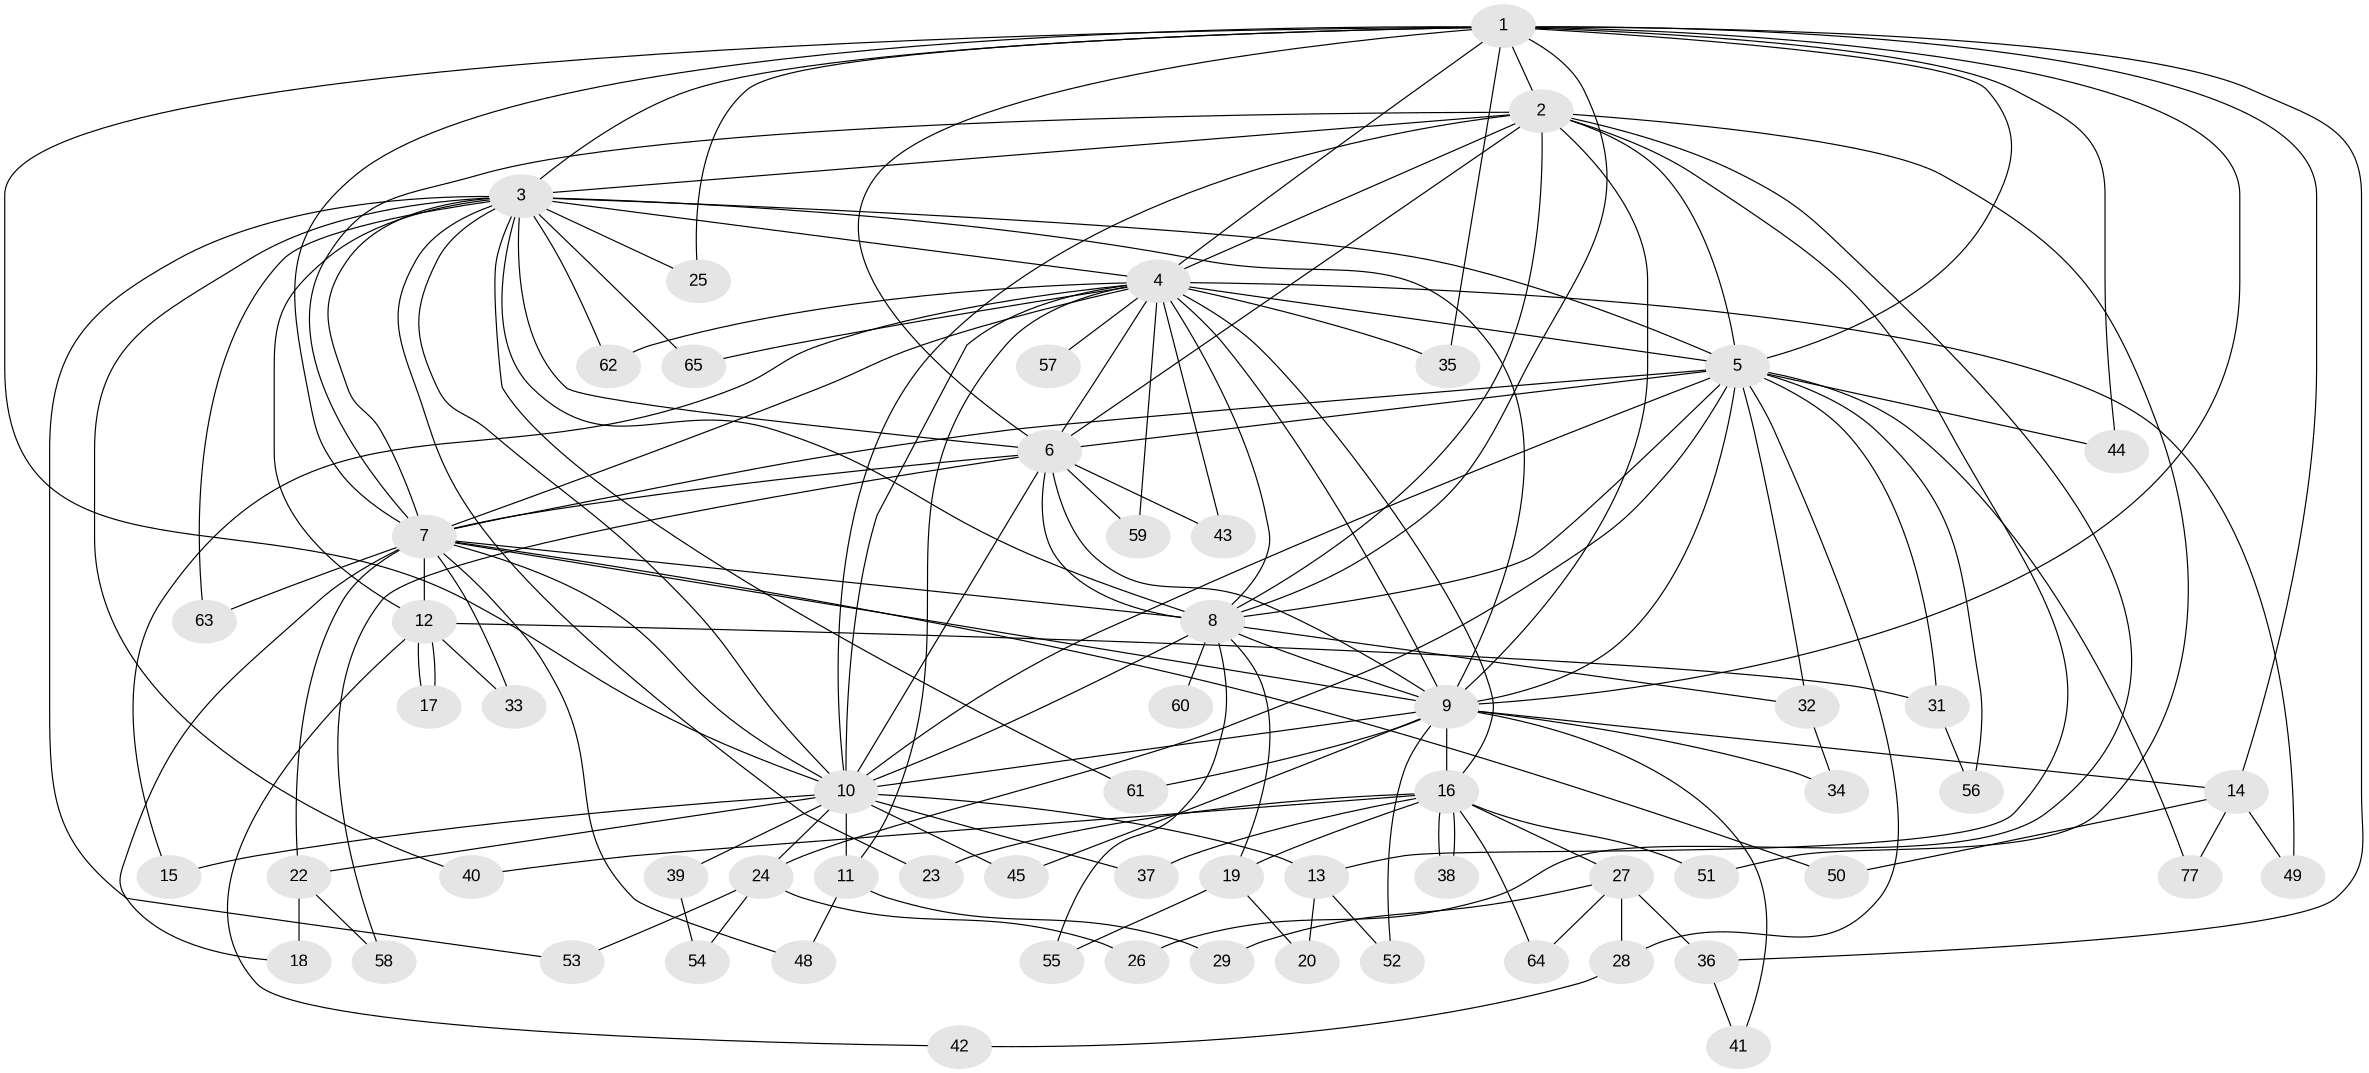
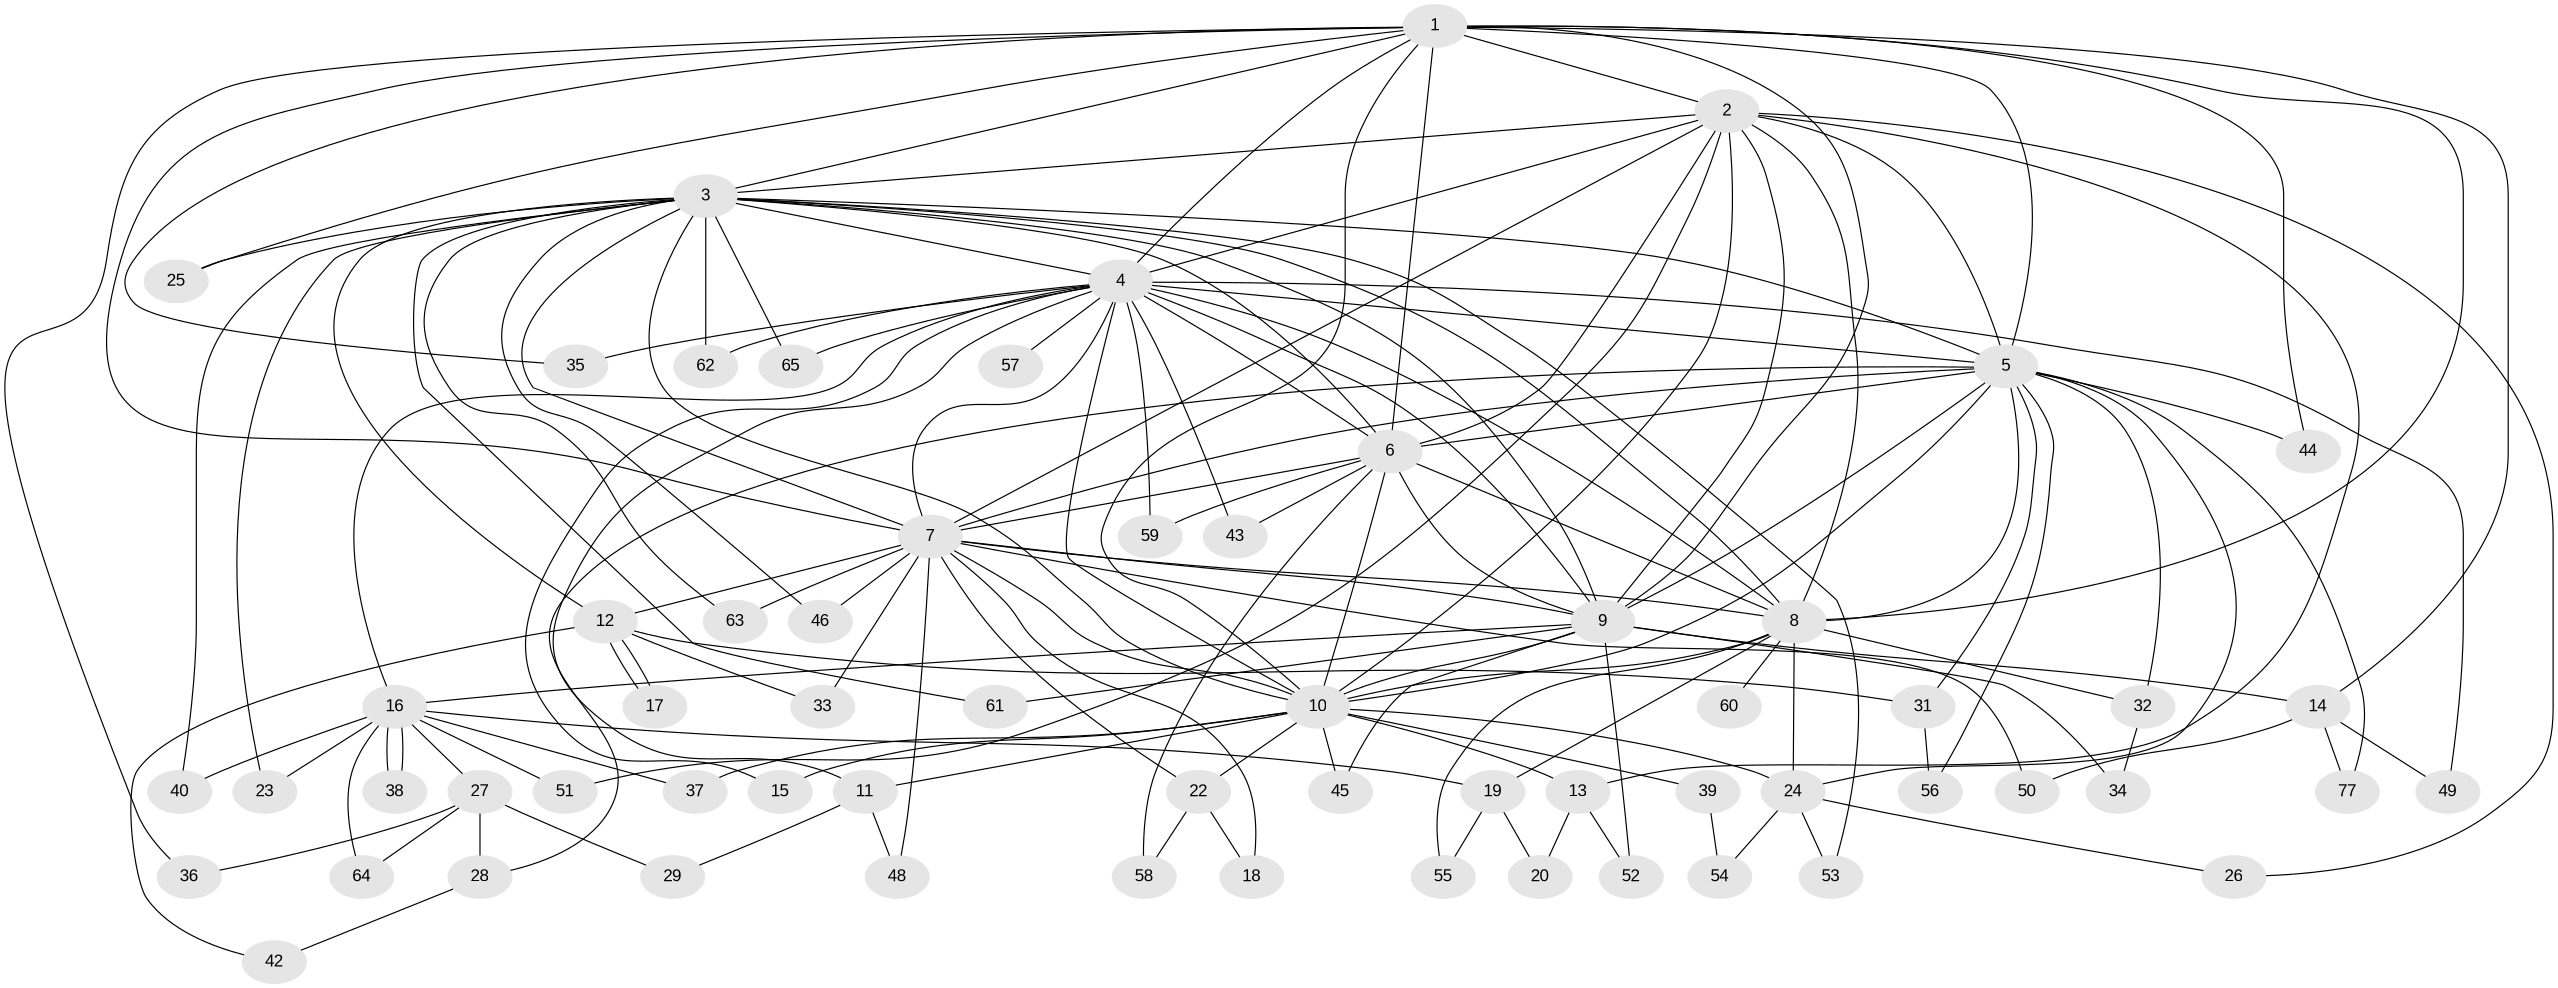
  graph {
    fontname="Liberation Sans"
    node [color=gray90 fontname="Liberation Sans" style=filled]
    edge [fontname="Liberation Sans"]
    1
    2
    3
    4
    5
    6
    7
    8
    9
    10
    14
    25
    35
    36
    44
    13
    26
    51
    12
    23
    40
+   46
    53
    61
    62
    63
    65
    11
    15
    16
    43
    49
    57
    59
    24
    28
    31
    32
    n39 [label=77]
    56
    58
    18
    22
    33
    48
    50
    60
    19
    55
    34
-   41
    45
    52
    37
    39
    20
    17
    42
    29
    27
    38
    64
    54
    1 -- 2
    1 -- 3
    1 -- 4
    1 -- 5
    1 -- 6
    1 -- 7
    1 -- 8
    1 -- 9
    1 -- 10
    1 -- 14
    1 -- 25
    1 -- 35
    1 -- 36
    1 -- 44
    2 -- 3
    2 -- 4
    2 -- 5
    2 -- 6
    2 -- 7
    2 -- 8
    2 -- 9
    2 -- 10
    2 -- 13
    2 -- 26
    2 -- 51
    3 -- 4
    3 -- 5
    3 -- 6
    3 -- 7
    3 -- 8
    3 -- 9
    3 -- 10
    3 -- 25
    3 -- 12
    3 -- 23
    3 -- 40
+   3 -- 46
    3 -- 53
    3 -- 61
    3 -- 62
    3 -- 63
    3 -- 65
    4 -- 5
    4 -- 6
    4 -- 7
    4 -- 8
    4 -- 9
    4 -- 10
    4 -- 35
    4 -- 62
    4 -- 65
    4 -- 11
    4 -- 15
    4 -- 16
    4 -- 43
    4 -- 49
    4 -- 57
    4 -- 59
    5 -- 6
    5 -- 7
    5 -- 8
    5 -- 9
    5 -- 10
    5 -- 44
    5 -- 24
    5 -- 28
    5 -- 31
    5 -- 32
    5 -- n39
    5 -- 56
    6 -- 7
    6 -- 8
    6 -- 9
    6 -- 10
    6 -- 43
    6 -- 59
    6 -- 58
    7 -- 8
    7 -- 9
    7 -- 10
    7 -- 12
+   7 -- 46
    7 -- 63
    7 -- 18
    7 -- 22
    7 -- 33
    7 -- 48
    7 -- 50
-   8 -- 9
+   8 -- 24
    8 -- 10
    8 -- 32
    8 -- 60
    8 -- 19
    8 -- 55
    9 -- 10
    9 -- 14
    9 -- 61
    9 -- 16
    9 -- 34
-   9 -- 41
    9 -- 45
    9 -- 52
    10 -- 13
    10 -- 11
    10 -- 15
    10 -- 24
    10 -- 22
    10 -- 45
    10 -- 37
    10 -- 39
    14 -- 49
    14 -- n39
    14 -- 50
-   36 -- 41
    13 -- 52
    13 -- 20
    12 -- 31
    12 -- 33
    12 -- 17
    12 -- 17
    12 -- 42
    11 -- 48
    11 -- 29
    16 -- 51
    16 -- 23
    16 -- 40
    16 -- 19
    16 -- 37
    16 -- 27
    16 -- 38
    16 -- 38
    16 -- 64
    24 -- 26
    24 -- 53
    24 -- 54
    28 -- 42
    31 -- 56
    32 -- 34
    22 -- 58
    22 -- 18
    19 -- 55
    19 -- 20
    39 -- 54
    27 -- 36
    27 -- 28
    27 -- 29
    27 -- 64
  }
